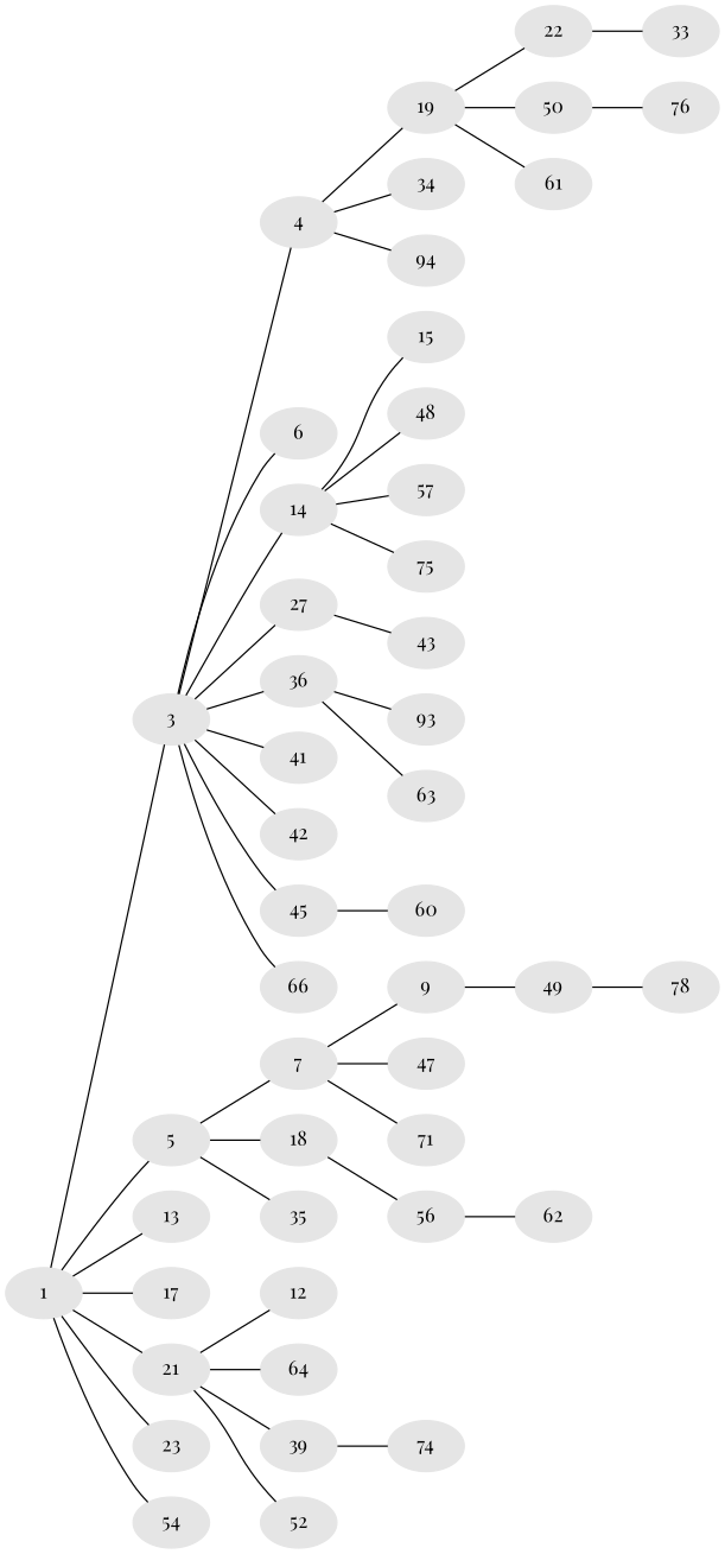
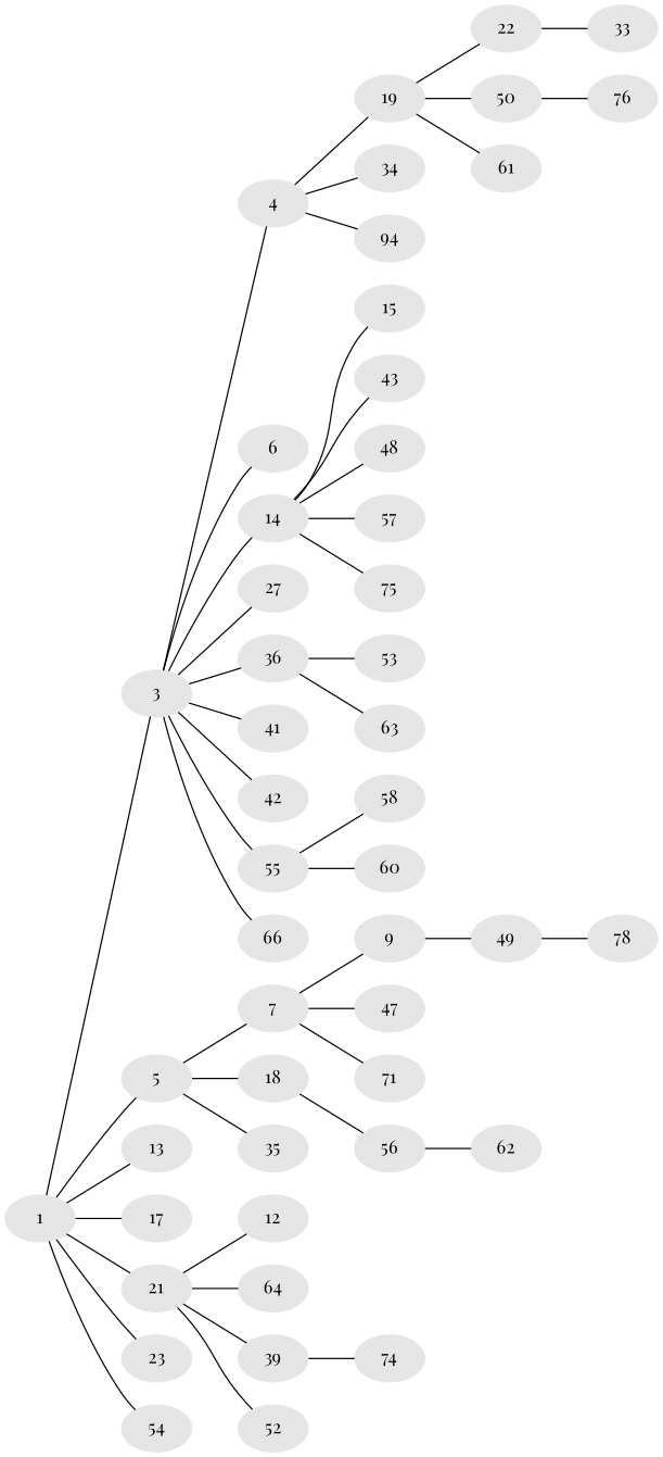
  graph {
    fontname="Playfair Display"
    rankdir=LR
    node [color=gray90 fontname="Playfair Display" style=filled]
    edge [fontname="Playfair Display"]
    1 [super="+2"]
    3 [super="+8+38"]
    5
    13
    17 [super="+26"]
    21 [super="+70+51+29"]
    23
    n8 [label=54]
    4
    6 [super="+91"]
    n11 [label=14 super="+16+11"]
    27 [super="+102+73"]
    36 [super="+72"]
    41 [super="+77"]
    42
-   55 [super="+93+85" label=45]
+   55 [super="+93+85"]
    66
    7 [super="+45+20"]
    18 [super="+69+101+31"]
    35
    12 [super="+98+32"]
    64 [super="+87"]
    39 [super="+46"]
    52
    19 [super="+44"]
    34 [super="+59+88+40"]
    94
    n28 [label=15]
    43 [super="+95"]
    48
    57
    75 [super="+83"]
-   53 [super="+54+80" label=93]
+   53 [super="+54+80"]
    63
+   58 [super="+68"]
    60
    22
    50
    61 [super="+67"]
    9 [super="+99"]
    47
    71
    56
    49
    78
    62
    33 [super="+97+37"]
    76
    74 [super="+82"]
    1 -- 3
    1 -- 5
    1 -- 13
    1 -- 17
    1 -- 21
    1 -- 23
    1 -- n8
    3 -- 4
    3 -- 6
    3 -- n11
    3 -- 27
    3 -- 36
    3 -- 41
    3 -- 42
    3 -- 55
    3 -- 66
    5 -- 7
    5 -- 18
    5 -- 35
    21 -- 12
    21 -- 64
    21 -- 39
    21 -- 52
    4 -- 19
    4 -- 34
    4 -- 94
    n11 -- n28
-   27 -- 43
+   n11 -- 43
    n11 -- 48
    n11 -- 57
    n11 -- 75
    36 -- 53
    36 -- 63
+   55 -- 58
    55 -- 60
    7 -- 9
    7 -- 47
    7 -- 71
    18 -- 56
    39 -- 74
    19 -- 22
    19 -- 50
    19 -- 61
    22 -- 33
    50 -- 76
    9 -- 49
    56 -- 62
    49 -- 78
  }
